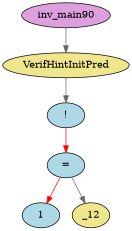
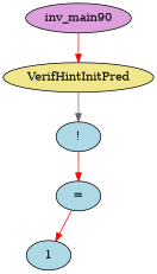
  digraph {
    node [fillcolor=lightblue style=filled]
    edge [color=gray40]
    n1 [fillcolor=plum label=inv_main90]
    n2 [fillcolor=khaki label=VerifHintInitPred]
    n3 [label="!"]
    n4 [label="="]
    n5 [label=1]
-   n6 [fillcolor=khaki label=_12]
-   n1 -> n2
+   n1 -> n2 [color=red]
    n2 -> n3
    n3 -> n4 [color=red]
    n4 -> n5 [color=red]
-   n4 -> n6
  }
